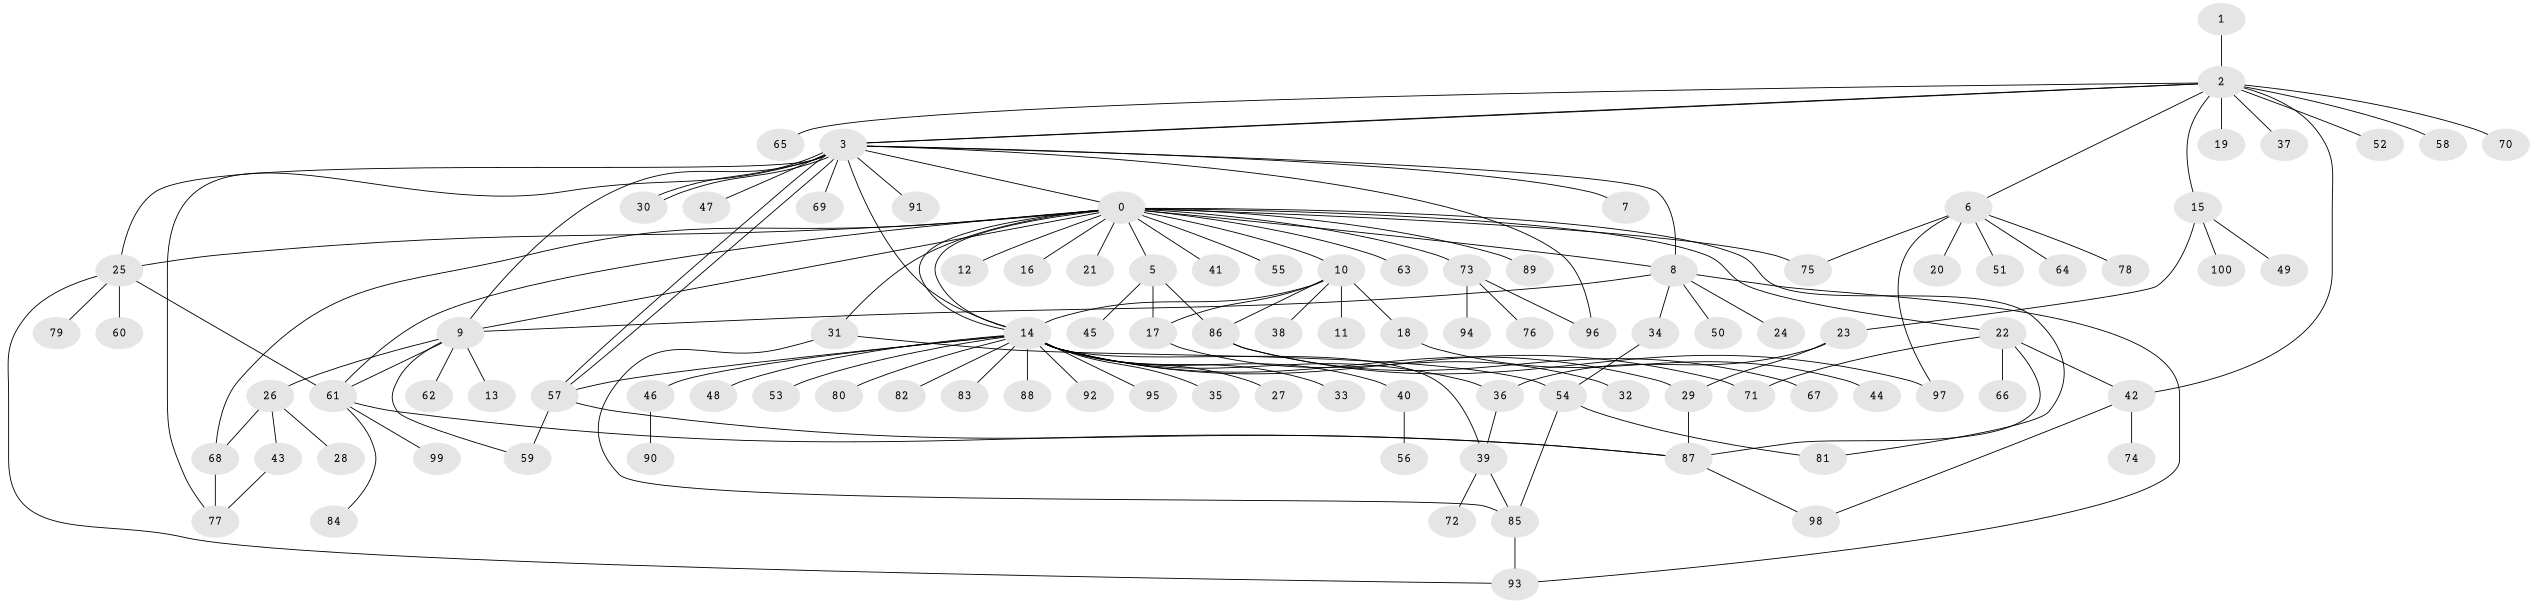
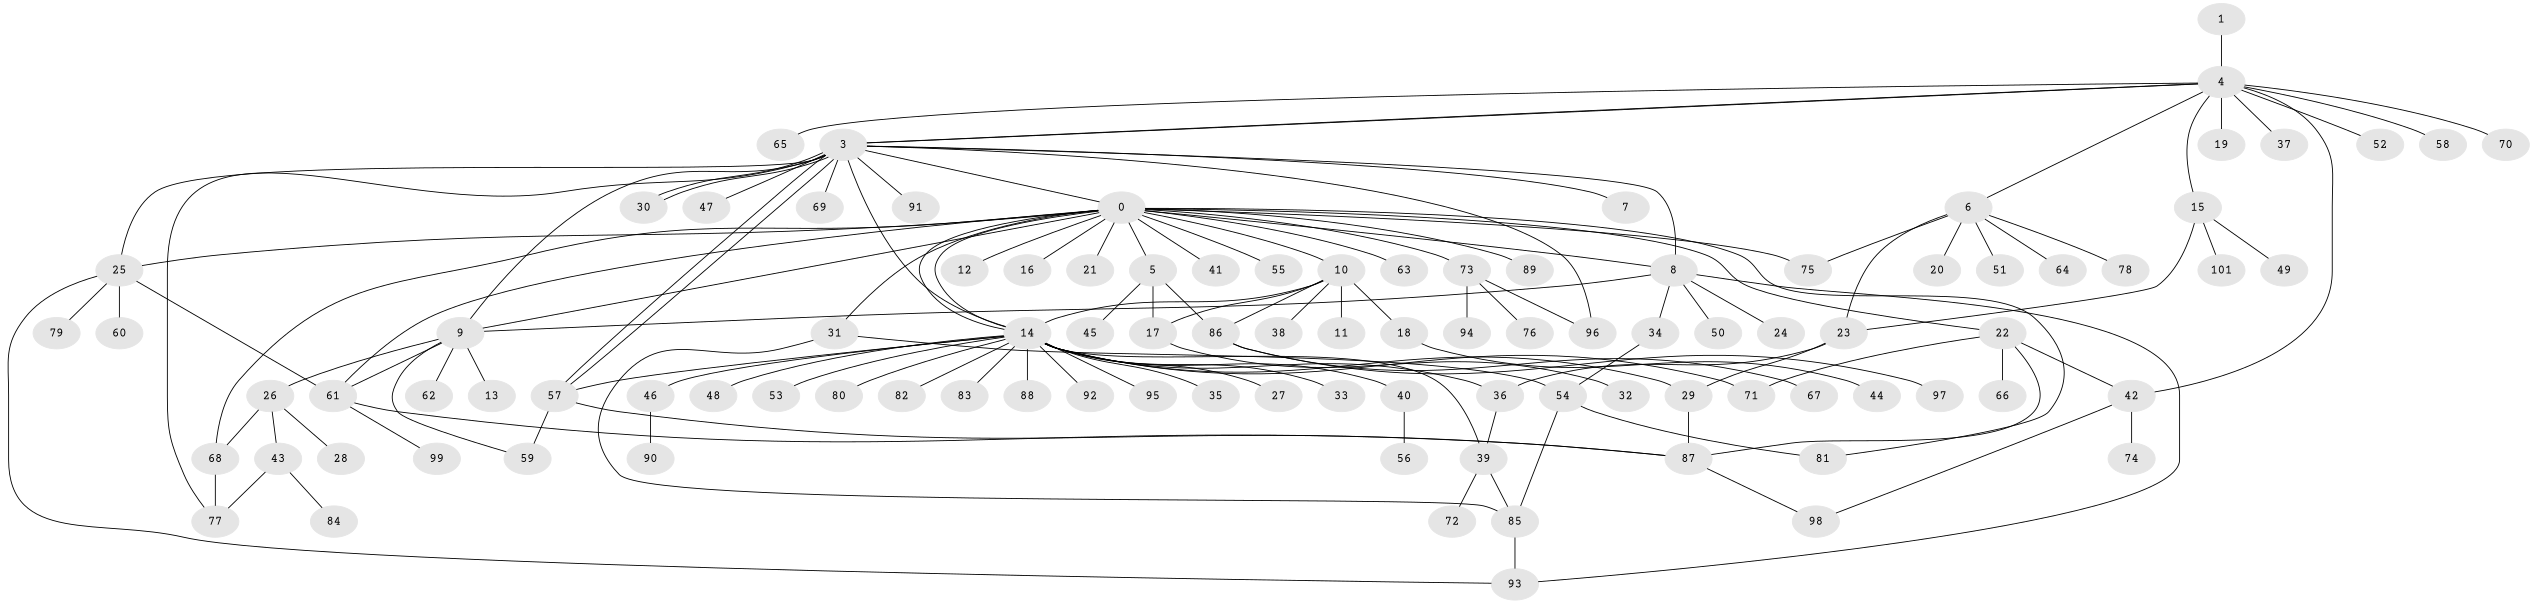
  graph {
    fontname="Courier Prime"
    node [color=gray90 fontname="Courier Prime" style=filled]
    edge [fontname="Courier Prime"]
    1
-   2
+   2 [label=4]
    65
    3
    6
    15
    19
    37
    42
    52
    58
    70
    n13 [label=0]
    7
    8
    9
    14
    25
    30
    47
    57
    69
    77
    91
    96
    75
    20
    51
    64
    78
    97
    23
    49
-   100
+   100 [label=101]
    74
    98
    5
    10
    12
    16
    21
    22
    31
    41
    55
    61
    63
    68
    73
    81
    89
    24
    34
    50
    93
    13
    26
    59
    62
    27
    29
    33
    35
    36
    39
    40
    46
    48
    53
    71
    80
    82
    83
    88
    92
    95
    60
    79
    87
    17
    45
    86
    11
    18
    38
    66
    54
    85
    84
    99
    76
    94
    32
    67
    28
    43
    44
    72
    56
    90
    1 -- 2
    2 -- 65
    2 -- 3
    2 -- 3
    2 -- 6
    2 -- 15
    2 -- 19
    2 -- 37
    2 -- 42
    2 -- 52
    2 -- 58
    2 -- 70
    3 -- n13
    3 -- 7
    3 -- 8
    3 -- 9
    3 -- 14
    3 -- 25
    3 -- 30
    3 -- 30
    3 -- 47
    3 -- 57
    3 -- 57
    3 -- 69
    3 -- 77
    3 -- 91
    3 -- 96
    6 -- 75
    6 -- 20
    6 -- 51
    6 -- 64
    6 -- 78
-   6 -- 97
+   6 -- 23
    15 -- 23
    15 -- 49
    15 -- 100
    42 -- 74
    42 -- 98
    n13 -- 8
    n13 -- 9
    n13 -- 14
    n13 -- 14
    n13 -- 25
    n13 -- 75
    n13 -- 5
    n13 -- 10
    n13 -- 12
    n13 -- 16
    n13 -- 21
    n13 -- 22
    n13 -- 31
    n13 -- 41
    n13 -- 55
    n13 -- 61
    n13 -- 63
    n13 -- 68
    n13 -- 73
    n13 -- 81
    n13 -- 89
    8 -- 9
    8 -- 24
    8 -- 34
    8 -- 50
    8 -- 93
    9 -- 61
    9 -- 13
    9 -- 26
    9 -- 59
    9 -- 62
    14 -- 57
    14 -- 27
    14 -- 29
    14 -- 33
    14 -- 35
    14 -- 36
    14 -- 39
    14 -- 40
    14 -- 46
    14 -- 48
    14 -- 53
    14 -- 71
    14 -- 80
    14 -- 82
    14 -- 83
    14 -- 88
    14 -- 92
    14 -- 95
    25 -- 61
    25 -- 93
    25 -- 60
    25 -- 79
    57 -- 59
    57 -- 87
    23 -- 29
    23 -- 36
    5 -- 17
    5 -- 45
    5 -- 86
    10 -- 14
    10 -- 17
    10 -- 86
    10 -- 11
    10 -- 18
    10 -- 38
    22 -- 42
    22 -- 71
    22 -- 87
    22 -- 66
    31 -- 54
    31 -- 85
    61 -- 87
-   61 -- 84
+   43 -- 84
    61 -- 99
    68 -- 77
    73 -- 96
    73 -- 76
    73 -- 94
    34 -- 54
    26 -- 68
    26 -- 28
    26 -- 43
    29 -- 87
    36 -- 39
    39 -- 85
    39 -- 72
    40 -- 56
    46 -- 90
    87 -- 98
    17 -- 32
    86 -- 97
    86 -- 67
    18 -- 44
    54 -- 81
    54 -- 85
    85 -- 93
    43 -- 77
  }
